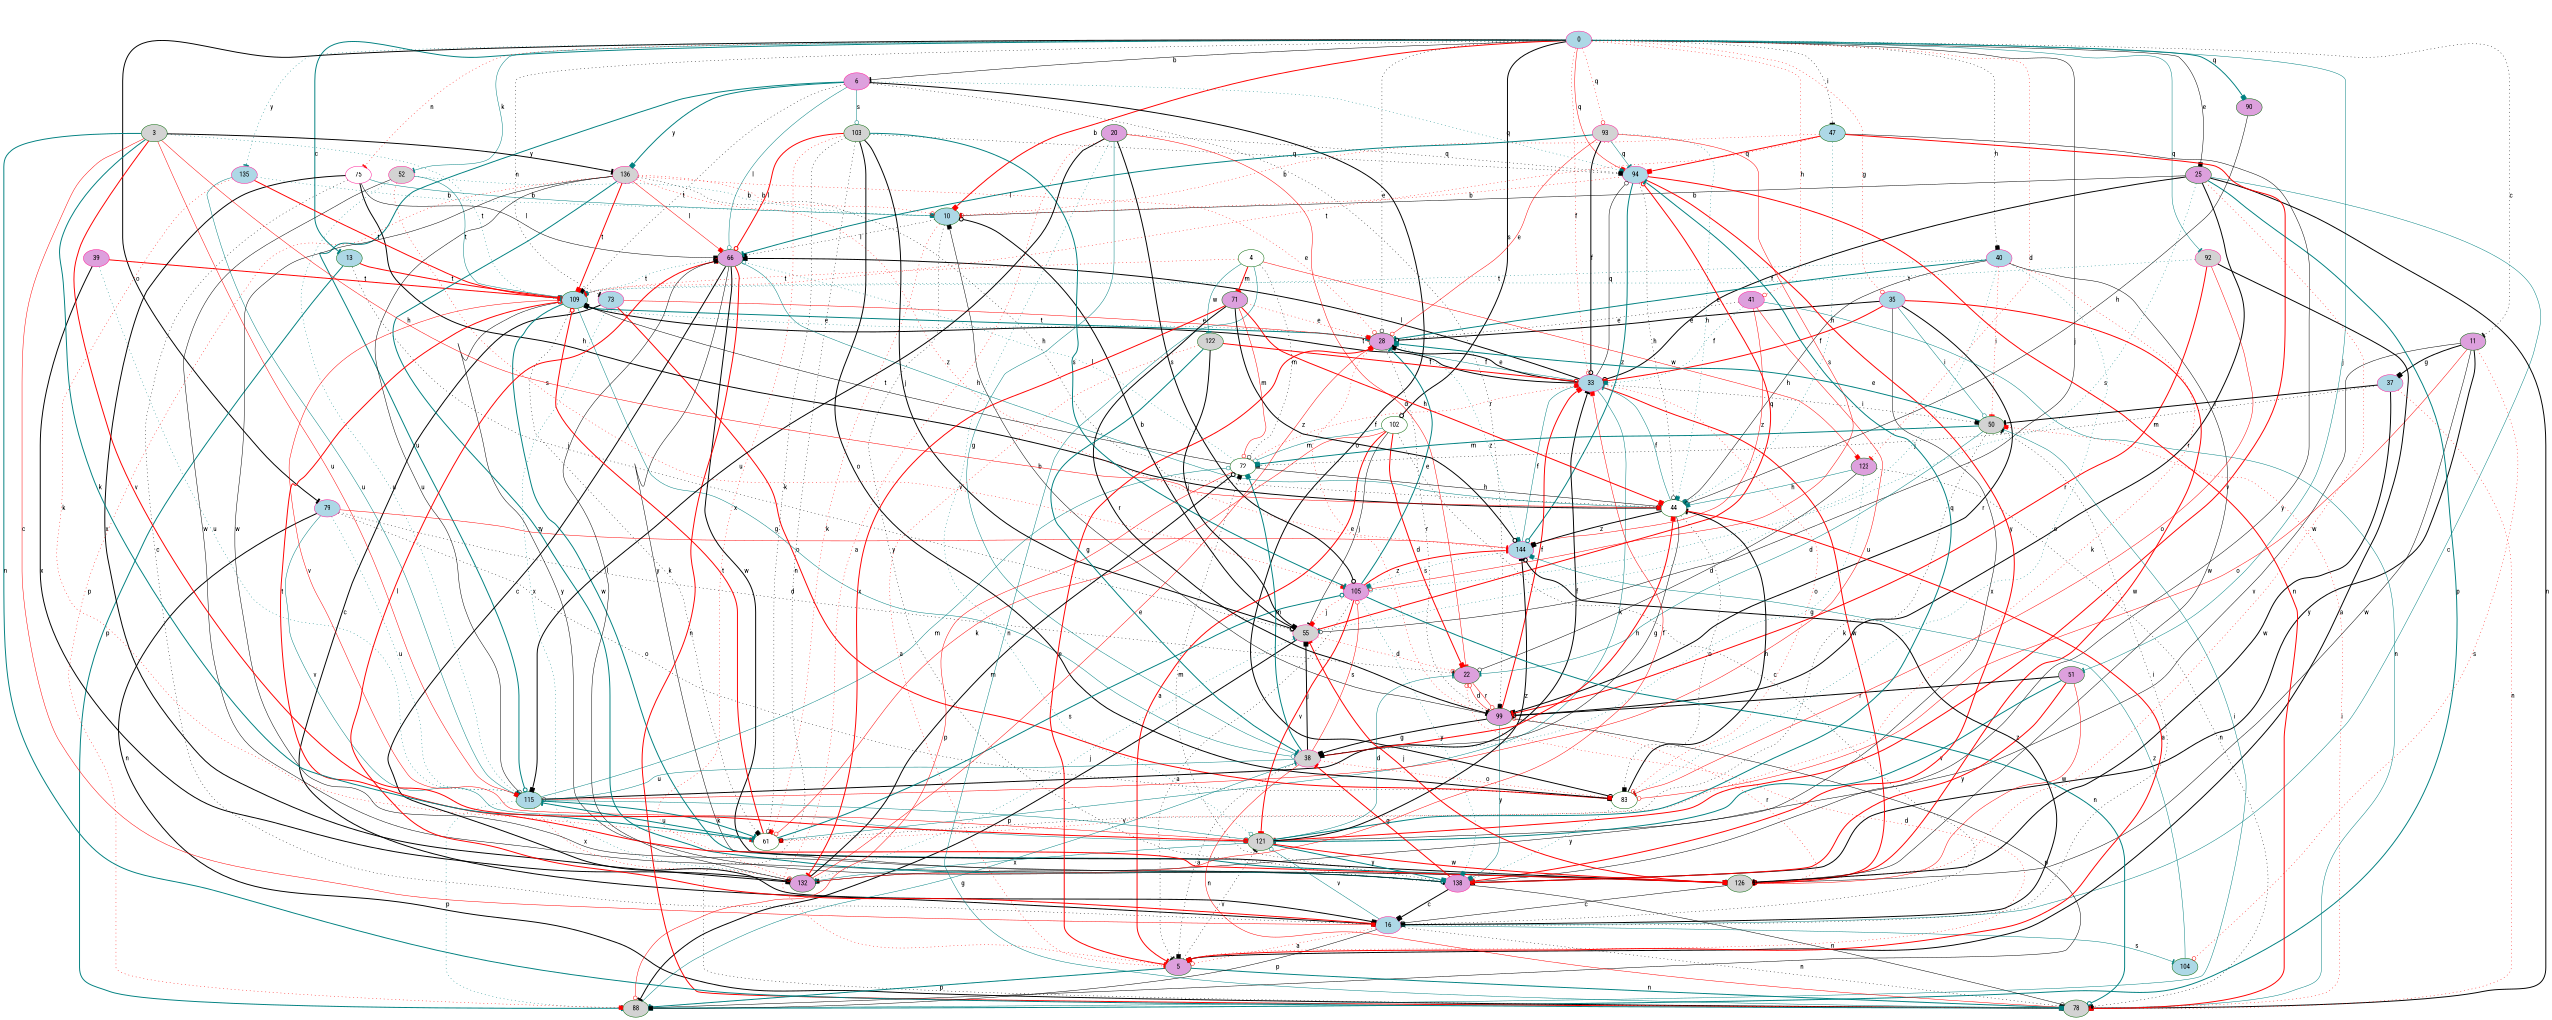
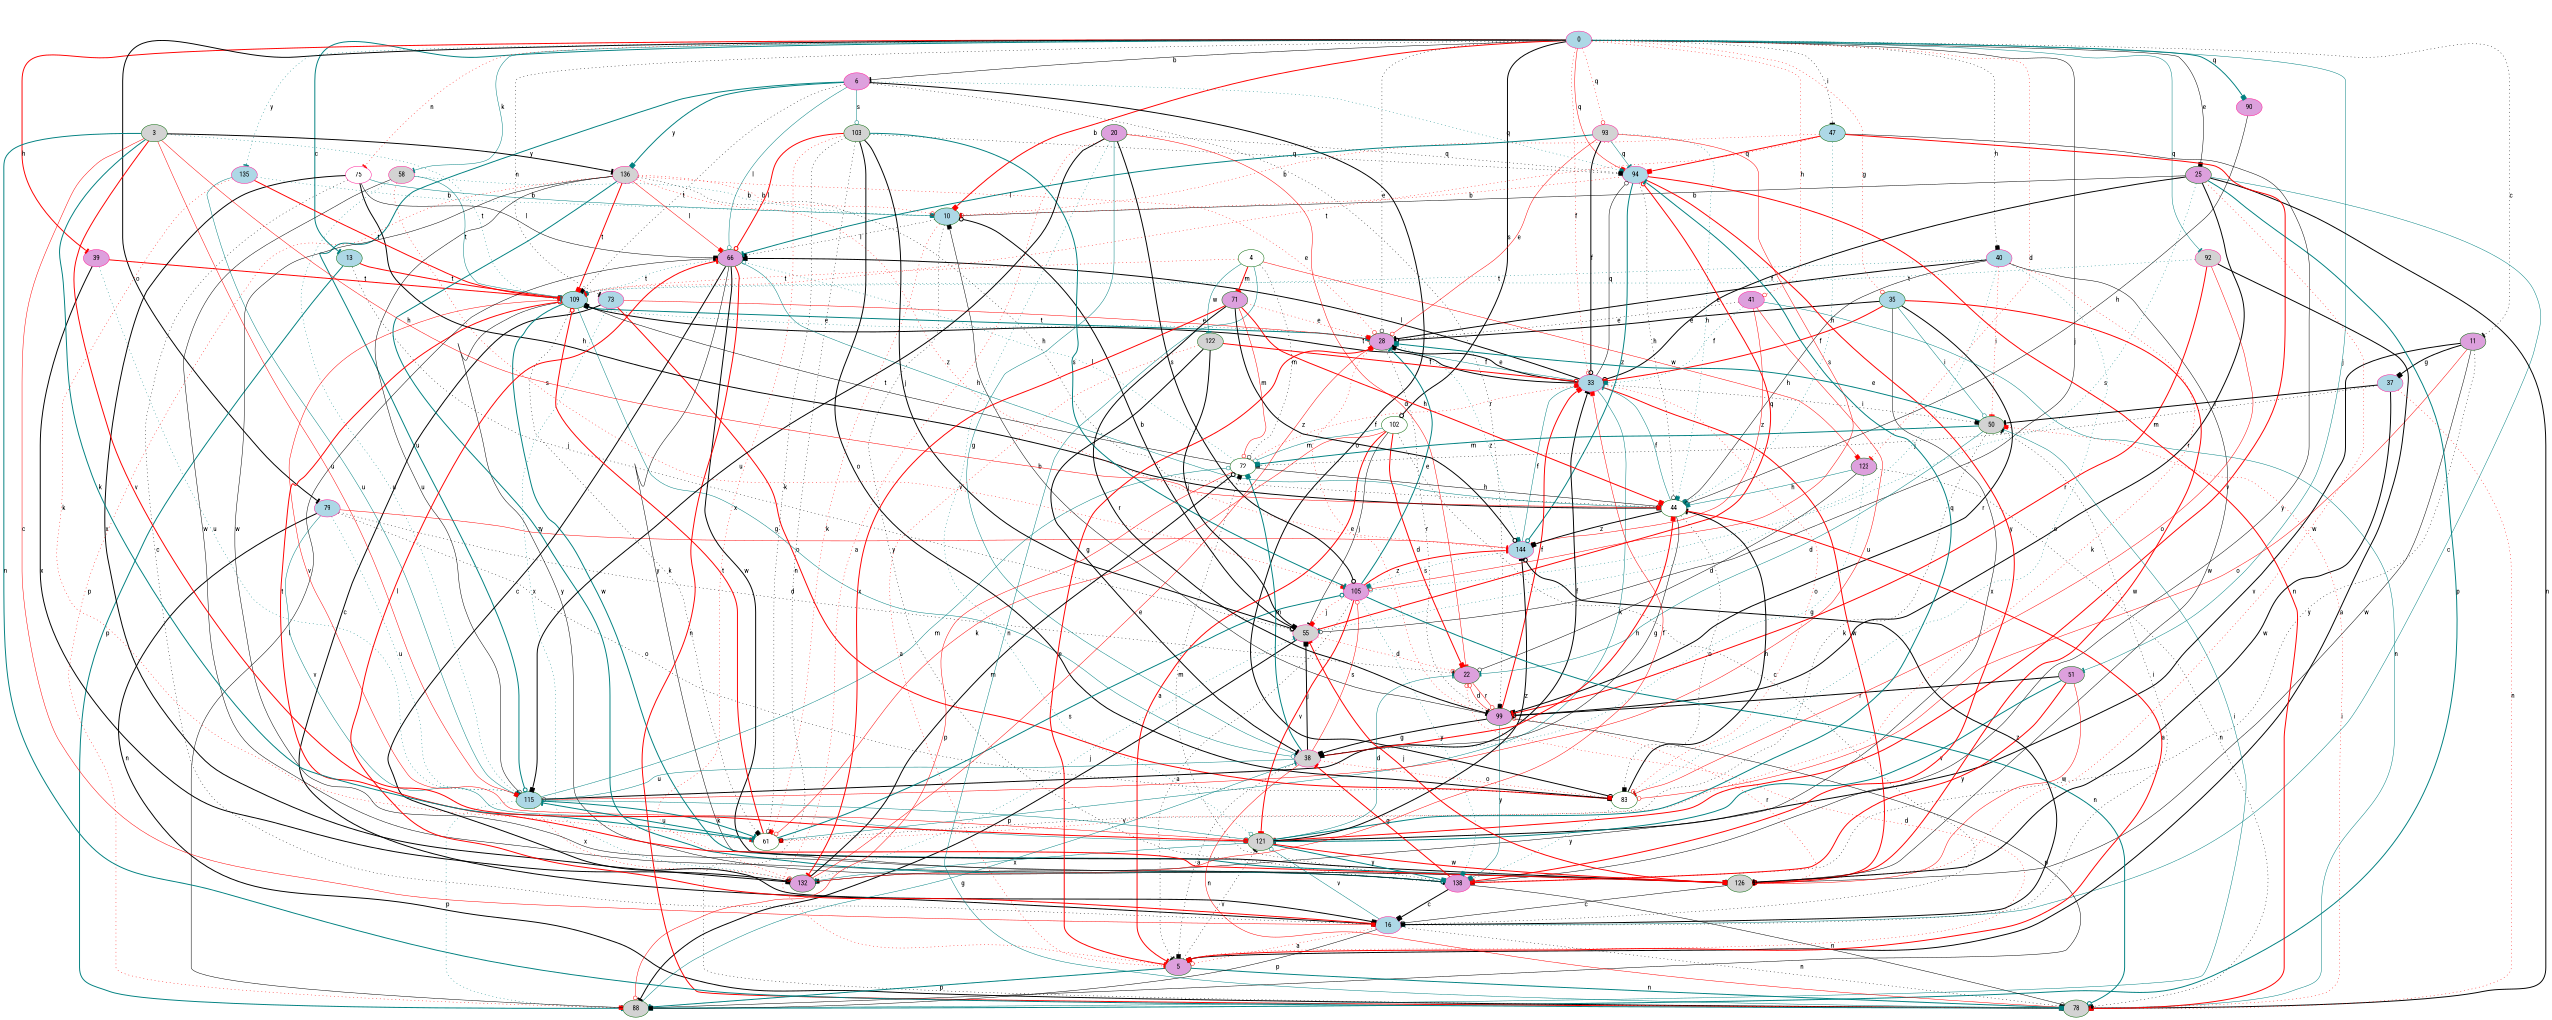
  strict digraph {
    fontname="Roboto Condensed"
    node [color=darkgreen fillcolor=plum fontname="Roboto Condensed" style=filled]
    edge [arrowhead=box color=black fontname="Roboto Condensed" style=bold]
    0 [color=deeppink fillcolor=lightblue]
    6 [color=deeppink]
    10 [fillcolor=lightblue]
    11
    13 [fillcolor=lightblue]
    25
    28
    33 [color=deeppink fillcolor=lightblue]
-   35 [color=deeppink fillcolor=lightblue]
+   35 [fillcolor=lightblue]
    39 [color=deeppink]
    40 [color=deeppink fillcolor=lightblue]
    41 [color=deeppink]
    47 [fillcolor=lightblue]
    51
    55 [color=deeppink fillcolor=lightgrey]
-   58 [color=deeppink fillcolor=lightgrey label=52]
+   58 [color=deeppink fillcolor=lightgrey]
    73 [color=deeppink fillcolor=lightblue]
    75 [color=deeppink fillcolor=white]
    79 [color=deeppink fillcolor=lightblue]
-   90
+   90 [color=deeppink]
    92 [color=deeppink fillcolor=lightgrey]
    93 [color=deeppink fillcolor=lightgrey]
    94 [color=deeppink fillcolor=lightblue]
    102 [fillcolor=white]
    135 [color=deeppink fillcolor=lightblue]
    123
    109 [fillcolor=lightblue]
    115 [fillcolor=lightblue]
    136 [color=deeppink fillcolor=lightgrey]
    66
    83 [fillcolor=white]
    99
    103 [fillcolor=lightgrey]
    61 [fillcolor=white]
    138 [color=deeppink]
    121 [fillcolor=lightgrey]
    37 [color=deeppink fillcolor=lightblue]
-   104 [fillcolor=lightblue]
    126 [fillcolor=lightgrey]
    88 [fillcolor=lightgrey]
    20
    5
    22
    38 [color=deeppink fillcolor=lightgrey]
    105 [color=deeppink]
    16 [color=deeppink fillcolor=lightblue]
    78 [fillcolor=lightgrey]
    144 [color=deeppink fillcolor=lightblue]
    50 [fillcolor=lightgrey]
    132
    44 [fillcolor=white]
    72 [fillcolor=white]
    3 [fillcolor=lightgrey]
    4 [fillcolor=white]
    71
    n56 [fillcolor=lightgrey label=122]
    0 -> 6 [arrowhead=tee label=b style=solid]
    0 -> 10 [color=red label=b]
    0 -> 11 [arrowhead=tee label=c style=dotted]
    0 -> 13 [arrowhead=tee color=teal label=c]
    0 -> 25 [label=e style=solid]
    0 -> 28 [arrowhead=odot label=e style=dotted]
    0 -> 33 [arrowhead=odot color=red label=f style=dotted]
    0 -> 35 [arrowhead=odot color=red label=g style=dotted]
+   0 -> 39 [arrowhead=tee color=red label=h]
    0 -> 40 [label=h style=dotted]
    0 -> 41 [arrowhead=odot color=red label=h style=dotted]
    0 -> 47 [arrowhead=tee label=i style=dotted]
    0 -> 51 [arrowhead=tee color=teal label=j style=solid]
    0 -> 55 [arrowhead=odot label=j style=solid]
    0 -> 58 [arrowhead=tee color=teal label=k style=solid]
    0 -> 73 [arrowhead=tee label=n style=dotted]
    0 -> 75 [arrowhead=tee color=red label=n style=dotted]
    0 -> 79 [arrowhead=tee label=o]
    0 -> 90 [color=teal label=q]
    0 -> 92 [arrowhead=tee color=teal label=q style=solid]
    0 -> 93 [arrowhead=odot color=red label=q style=dotted]
    0 -> 94 [color=red label=q style=solid]
    0 -> 102 [arrowhead=odot label=s]
    0 -> 135 [arrowhead=tee color=teal label=y style=dotted]
    0 -> 123 [arrowhead=tee color=red label=d style=dotted]
    6 -> 94 [color=teal label=q style=dotted]
    6 -> 109 [label=t style=dotted]
    6 -> 115 [arrowhead=odot color=teal label=u]
    6 -> 136 [color=teal label=y]
    6 -> 66 [arrowhead=odot color=teal label=l style=solid]
    6 -> 83 [arrowhead=odot label=o]
    6 -> 99 [label=r style=dotted]
    6 -> 103 [arrowhead=odot color=teal label=s style=solid]
    10 -> 66 [label=l style=dotted]
    10 -> 61 [color=red label=k style=dotted]
    10 -> 138 [arrowhead=odot label=y style=dotted]
    11 -> 83 [arrowhead=odot color=red label=o style=solid]
-   11 -> 138 [label=y]
-   11 -> 121 [arrowhead=tee label=v style=solid]
+   11 -> 138 [label=y style=dotted]
+   11 -> 121 [arrowhead=tee label=v]
    11 -> 37 [label=g]
-   11 -> 104 [arrowhead=odot color=red label=s style=dotted]
    11 -> 126 [arrowhead=odot label=w style=solid]
    13 -> 55 [arrowhead=odot label=j style=dotted]
    13 -> 109 [arrowhead=odot color=red label=t]
    13 -> 88 [arrowhead=tee color=teal label=p]
    25 -> 10 [arrowhead=tee label=b style=solid]
    25 -> 33 [arrowhead=odot label=f]
    25 -> 99 [arrowhead=odot label=r]
    25 -> 126 [color=red label=w style=dotted]
    25 -> 88 [color=teal label=p]
    25 -> 105 [arrowhead=odot color=teal label=s style=dotted]
    25 -> 16 [color=teal label=c style=solid]
    25 -> 78 [label=n]
    28 -> 33 [arrowhead=odot color=teal label=f style=solid]
    28 -> 109 [arrowhead=odot color=teal label=t]
    28 -> 99 [arrowhead=tee label=r style=dotted]
    28 -> 144 [color=teal label=z style=dotted]
    33 -> 28 [label=e]
    33 -> 94 [arrowhead=odot label=q style=solid]
    33 -> 109 [label=t]
    33 -> 66 [label=l]
    33 -> 83 [arrowhead=odot color=red label=o style=dotted]
    33 -> 61 [arrowhead=odot color=teal label=k style=solid]
    33 -> 126 [arrowhead=odot color=red label=w]
    33 -> 50 [label=i style=dotted]
    35 -> 28 [arrowhead=odot label=e]
    35 -> 33 [color=red label=f]
    35 -> 99 [label=r]
    35 -> 126 [arrowhead=tee color=red label=w]
    35 -> 50 [arrowhead=odot color=teal label=i style=solid]
    35 -> 132 [label=x style=solid]
    39 -> 109 [arrowhead=odot color=red label=t]
    39 -> 115 [arrowhead=tee color=teal label=u style=dotted]
    39 -> 132 [arrowhead=odot label=x]
-   40 -> 28 [arrowhead=tee color=teal label=e]
+   40 -> 28 [arrowhead=tee label=e]
    40 -> 55 [arrowhead=tee color=teal label=j style=dotted]
    40 -> 109 [color=teal label=t style=dotted]
    40 -> 83 [arrowhead=tee color=teal label=o style=dotted]
    40 -> 61 [color=red label=k style=dotted]
    40 -> 126 [arrowhead=odot label=w style=solid]
    40 -> 50 [arrowhead=tee color=red label=i style=dotted]
    40 -> 44 [arrowhead=odot label=h style=solid]
    41 -> 28 [arrowhead=odot label=e style=dotted]
    41 -> 33 [color=teal label=f style=dotted]
    41 -> 115 [arrowhead=odot color=red label=u style=solid]
    41 -> 78 [color=teal label=n style=solid]
    41 -> 144 [arrowhead=tee color=red label=z style=solid]
    47 -> 10 [arrowhead=odot color=red label=b style=dotted]
    47 -> 94 [color=red label=q]
    47 -> 109 [arrowhead=tee color=red label=t style=dotted]
    47 -> 138 [arrowhead=odot label=y style=solid]
    47 -> 121 [arrowhead=tee color=red label=v]
    47 -> 44 [color=teal label=h style=dotted]
    51 -> 99 [arrowhead=tee label=r]
    51 -> 138 [arrowhead=odot color=red label=y]
    51 -> 121 [arrowhead=tee color=teal label=v]
    51 -> 126 [arrowhead=tee color=red label=w style=solid]
    55 -> 10 [arrowhead=odot label=b]
    55 -> 94 [arrowhead=odot color=red label=q]
    55 -> 88 [arrowhead=tee label=p]
    55 -> 22 [arrowhead=odot color=red label=d style=dotted]
    58 -> 10 [arrowhead=odot color=teal label=b style=dotted]
    58 -> 109 [color=teal label=t style=solid]
    58 -> 115 [color=teal label=u style=dotted]
    58 -> 126 [arrowhead=tee label=w style=solid]
    58 -> 105 [color=red label=s style=dotted]
    73 -> 28 [arrowhead=tee color=red label=e style=solid]
    73 -> 83 [arrowhead=odot color=red label=o]
    73 -> 16 [arrowhead=tee label=c]
    73 -> 132 [arrowhead=tee color=teal label=x style=dotted]
    75 -> 10 [color=teal label=b style=solid]
    75 -> 66 [label=l style=solid]
    75 -> 16 [label=c style=dotted]
    75 -> 132 [label=x]
    75 -> 44 [label=h]
    79 -> 115 [arrowhead=odot color=teal label=u style=dotted]
    79 -> 83 [arrowhead=tee label=o style=dotted]
    79 -> 121 [color=teal label=v style=solid]
    79 -> 22 [arrowhead=tee label=d style=dotted]
    79 -> 78 [label=n]
    79 -> 144 [arrowhead=tee color=red label=z style=solid]
    90 -> 44 [arrowhead=odot label=h style=solid]
    92 -> 109 [arrowhead=odot color=teal label=t style=dotted]
    92 -> 83 [arrowhead=tee color=red label=o style=solid]
    92 -> 99 [arrowhead=tee color=red label=r]
    92 -> 5 [label=a]
    93 -> 28 [arrowhead=odot color=red label=e style=solid]
    93 -> 33 [arrowhead=odot label=f]
    93 -> 94 [arrowhead=tee color=teal label=q style=solid]
    93 -> 66 [arrowhead=tee color=teal label=l]
    93 -> 105 [arrowhead=odot color=red label=s style=solid]
    93 -> 44 [color=teal label=h style=dotted]
    94 -> 10 [arrowhead=tee color=red label=b style=dotted]
    94 -> 138 [color=red label=y]
    94 -> 78 [color=red label=n]
    94 -> 144 [arrowhead=odot color=teal label=z]
    94 -> 44 [arrowhead=odot label=h style=dotted]
    102 -> 55 [arrowhead=tee label=j style=solid]
    102 -> 61 [arrowhead=odot color=red label=k style=solid]
    102 -> 5 [arrowhead=tee color=red label=a]
    102 -> 22 [color=red label=d]
    102 -> 16 [label=c style=dotted]
    102 -> 72 [arrowhead=odot color=teal label=m style=solid]
    135 -> 10 [arrowhead=odot color=teal label=b style=dotted]
    135 -> 109 [color=red label=t]
    135 -> 115 [color=teal label=u style=solid]
    135 -> 61 [color=red label=k style=dotted]
    123 -> 22 [arrowhead=odot label=d style=solid]
    123 -> 38 [color=teal label=g style=dotted]
    123 -> 78 [label=n style=dotted]
    123 -> 44 [color=teal label=h style=solid]
    109 -> 28 [color=teal label=e style=dotted]
    109 -> 61 [label=k style=dotted]
    109 -> 138 [arrowhead=tee label=y style=solid]
    109 -> 121 [color=red label=v style=solid]
    109 -> 126 [arrowhead=tee color=teal label=w]
    109 -> 38 [arrowhead=odot color=teal label=g style=solid]
    115 -> 33 [arrowhead=tee label=f]
    115 -> 61 [arrowhead=tee color=teal label=k]
    115 -> 121 [arrowhead=odot color=teal label=v style=solid]
    115 -> 88 [arrowhead=tee color=teal label=p style=dotted]
    115 -> 132 [arrowhead=odot color=red label=x style=dotted]
    115 -> 72 [arrowhead=odot color=teal label=m style=solid]
    136 -> 10 [arrowhead=odot color=red label=b style=dotted]
    136 -> 28 [arrowhead=odot color=red label=e style=dotted]
    136 -> 109 [color=red label=t]
    136 -> 115 [arrowhead=odot label=u style=solid]
    136 -> 66 [color=red label=l style=solid]
    136 -> 138 [arrowhead=odot color=teal label=y]
    136 -> 126 [arrowhead=odot label=w style=solid]
    136 -> 88 [color=red label=p style=dotted]
    136 -> 144 [arrowhead=tee color=red label=z style=dotted]
    136 -> 44 [arrowhead=tee label=h style=dotted]
    66 -> 109 [arrowhead=odot color=teal label=t style=dotted]
    66 -> 138 [arrowhead=tee label=y style=solid]
    66 -> 126 [label=w]
    66 -> 16 [label=c]
    66 -> 78 [arrowhead=odot color=red label=n]
    66 -> 44 [arrowhead=tee color=teal label=h style=solid]
    83 -> 138 [arrowhead=odot color=teal label=y style=dotted]
    83 -> 44 [arrowhead=tee label=h]
    99 -> 10 [label=b style=solid]
    99 -> 28 [arrowhead=odot color=red label=e style=dotted]
    99 -> 33 [color=red label=f]
    99 -> 138 [color=teal label=y style=solid]
    99 -> 88 [arrowhead=odot label=p style=solid]
    99 -> 22 [arrowhead=odot color=red label=d style=solid]
    99 -> 38 [label=g]
    103 -> 55 [arrowhead=odot label=j]
    103 -> 94 [label=q style=dotted]
    103 -> 66 [arrowhead=odot color=red label=l]
    103 -> 83 [label=o]
    103 -> 61 [arrowhead=odot label=k style=dotted]
    103 -> 105 [arrowhead=tee color=teal label=s]
    103 -> 78 [arrowhead=tee label=n style=dotted]
    103 -> 132 [arrowhead=odot color=red label=x style=dotted]
    61 -> 109 [arrowhead=odot color=red label=t]
    61 -> 115 [arrowhead=tee color=teal label=u]
    61 -> 105 [arrowhead=odot color=teal label=s]
    138 -> 38 [arrowhead=tee color=red label=g]
    138 -> 16 [label=c]
    138 -> 78 [arrowhead=odot label=n style=solid]
    138 -> 72 [label=m style=dotted]
    121 -> 94 [arrowhead=tee color=teal label=q]
    121 -> 138 [color=teal label=y]
    121 -> 126 [color=red label=w]
    121 -> 22 [arrowhead=tee color=teal label=d style=solid]
    121 -> 144 [arrowhead=tee label=z]
    121 -> 132 [arrowhead=tee color=teal label=x style=solid]
    37 -> 126 [arrowhead=tee label=w]
    37 -> 78 [arrowhead=tee color=red label=n style=dotted]
    37 -> 50 [arrowhead=tee label=i]
    37 -> 72 [label=m style=dotted]
-   104 -> 144 [color=teal label=z style=solid]
    126 -> 55 [arrowhead=tee color=red label=j]
    126 -> 109 [arrowhead=odot color=red label=t]
    126 -> 99 [arrowhead=odot color=red label=r style=dotted]
    126 -> 16 [arrowhead=odot label=c style=solid]
-   132 -> 66 [label=l style=solid]
+   88 -> 66 [label=l style=solid]
    88 -> 38 [arrowhead=tee color=teal label=g style=solid]
    88 -> 50 [arrowhead=tee color=teal label=i style=solid]
    20 -> 94 [arrowhead=odot label=q style=dotted]
    20 -> 115 [label=u]
    20 -> 121 [arrowhead=odot color=teal label=v style=dotted]
    20 -> 5 [arrowhead=tee color=red label=a style=dotted]
    20 -> 22 [arrowhead=tee color=red label=d style=solid]
    20 -> 38 [arrowhead=tee color=teal label=g style=solid]
    20 -> 105 [arrowhead=odot label=s]
    5 -> 28 [arrowhead=odot color=red label=e]
    5 -> 121 [arrowhead=tee label=v style=dotted]
    5 -> 88 [arrowhead=tee color=teal label=p]
    5 -> 22 [arrowhead=odot color=red label=d style=dotted]
    5 -> 78 [arrowhead=odot color=teal label=n]
    22 -> 99 [arrowhead=odot color=red label=r style=solid]
    38 -> 55 [label=j]
    38 -> 115 [arrowhead=odot color=teal label=u style=solid]
    38 -> 83 [color=red label=o style=dotted]
    38 -> 5 [label=a style=dotted]
    38 -> 105 [arrowhead=odot color=red label=s style=solid]
    38 -> 78 [color=red label=n style=solid]
    38 -> 44 [color=red label=h]
    38 -> 72 [color=teal label=m]
    105 -> 28 [arrowhead=tee color=teal label=e]
    105 -> 55 [color=red label=j style=dotted]
    105 -> 138 [color=teal label=y style=dotted]
    105 -> 121 [arrowhead=tee color=red label=v]
    105 -> 5 [arrowhead=tee label=a style=dotted]
    105 -> 78 [arrowhead=odot color=teal label=n]
    105 -> 144 [arrowhead=tee color=red label=z]
    16 -> 66 [arrowhead=tee color=red label=l]
    16 -> 121 [arrowhead=odot color=teal label=v style=solid]
-   16 -> 104 [arrowhead=tee color=teal label=s style=solid]
    16 -> 88 [label=p style=solid]
    16 -> 5 [arrowhead=odot color=red label=a style=dotted]
    16 -> 78 [label=n style=dotted]
    16 -> 144 [arrowhead=odot label=z]
    16 -> 50 [arrowhead=tee label=i style=dotted]
    78 -> 50 [color=red label=i style=dotted]
    144 -> 33 [arrowhead=odot color=teal label=f style=solid]
    144 -> 105 [color=teal label=s style=dotted]
    50 -> 28 [color=teal label=e]
    50 -> 61 [arrowhead=odot label=k style=dotted]
    50 -> 22 [arrowhead=tee color=teal label=d style=solid]
    50 -> 72 [color=teal label=m]
    132 -> 28 [color=red label=e style=solid]
    132 -> 33 [color=red label=f style=solid]
    132 -> 55 [arrowhead=tee color=teal label=j style=dotted]
    132 -> 72 [arrowhead=odot label=m]
    44 -> 33 [arrowhead=tee color=teal label=f style=solid]
    44 -> 83 [label=o style=dotted]
    44 -> 5 [color=red label=a]
    44 -> 38 [label=g style=solid]
    44 -> 144 [label=z]
    72 -> 33 [color=red label=f style=dotted]
    72 -> 109 [arrowhead=odot label=t style=solid]
    72 -> 66 [arrowhead=odot color=teal label=l style=dotted]
    72 -> 88 [arrowhead=odot color=red label=p style=solid]
    72 -> 44 [arrowhead=odot label=h style=solid]
    3 -> 109 [arrowhead=tee color=teal label=t style=dotted]
    3 -> 115 [color=red label=u style=solid]
    3 -> 136 [arrowhead=tee label=y]
    3 -> 61 [arrowhead=tee color=teal label=k]
    3 -> 121 [arrowhead=odot color=red label=v]
    3 -> 16 [color=red label=c style=solid]
    3 -> 78 [color=teal label=n]
    3 -> 44 [color=red label=h style=solid]
    4 -> 123 [color=red label=w style=solid]
    4 -> 109 [arrowhead=tee color=red label=t style=dotted]
    4 -> 78 [color=teal label=n style=solid]
    4 -> 72 [arrowhead=odot label=m style=dotted]
    4 -> 71 [arrowhead=tee color=red label=m]
    4 -> n56 [arrowhead=tee color=teal label=w style=solid]
    71 -> 28 [color=red label=e style=dotted]
    71 -> 99 [arrowhead=tee label=r]
    71 -> 144 [arrowhead=odot label=z]
    71 -> 132 [arrowhead=tee color=red label=x]
    71 -> 44 [color=red label=h]
    71 -> 72 [arrowhead=odot color=red label=m style=solid]
    n56 -> 33 [arrowhead=odot color=red label=f]
    n56 -> 55 [label=j]
    n56 -> 5 [arrowhead=tee color=red label=a style=dotted]
-   n56 -> 38 [arrowhead=tee color=teal label=g]
+   n56 -> 38 [arrowhead=tee label=g]
  }
